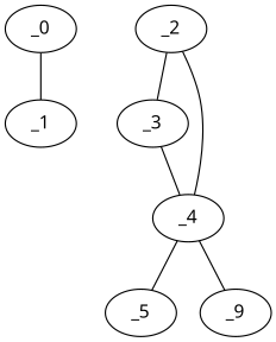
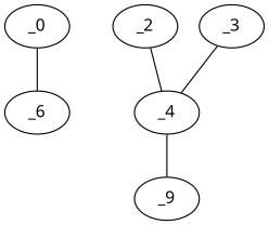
  graph {
    fontname="Noto Sans"
    node [fontname="Noto Sans"]
    edge [fontname="Noto Sans"]
    _0 [x=1.15589 y=3.18654]
-   _1 [x=1.22113 y=0.0725717]
+   _1 [x=1.22113 y=0.0725717 label=_6]
    _2 [x=2.14518 y=0.660535]
    _3 [x=2.15889 y=2.56907]
    _4 [x=0.73 y=1.75]
-   _5 [x=2.1086 y=1.62816]
    n7 [label=_9 x=1.32088 y=0.746934]
    _0 -- _1
-   _2 -- _3
    _2 -- _4
    _3 -- _4
-   _4 -- _5
    _4 -- n7
  }
